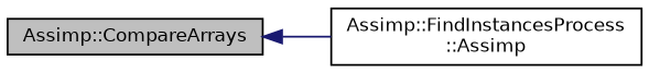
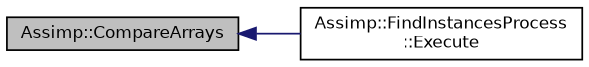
  digraph {
    rankdir=LR
    node [color=black fontname=Helvetica fontsize=10 shape=record style=filled]
    n1 [fillcolor=grey75 fontcolor=black height=0.2 label="Assimp::CompareArrays" width=0.4]
-   n2 [fillcolor=white height=0.2 label="Assimp::FindInstancesProcess\l::Assimp" width=0.4]
+   n2 [fillcolor=white height=0.2 label="Assimp::FindInstancesProcess\l::Execute" width=0.4]
    n1 -> n2 [color=midnightblue dir=back fontname=Helvetica fontsize=10 labelfontname=Helvetica labelfontsize=10 style=solid]
  }
